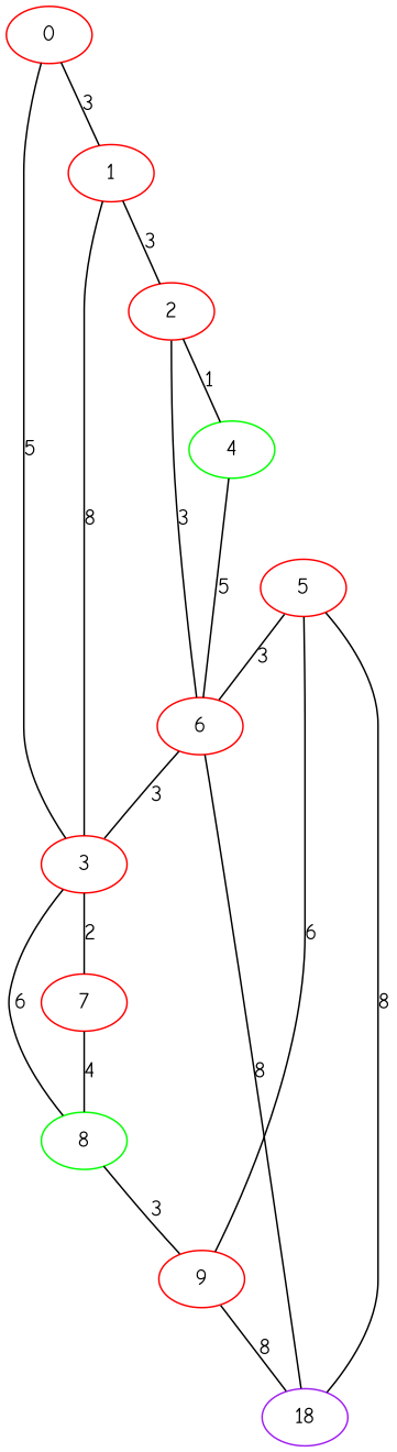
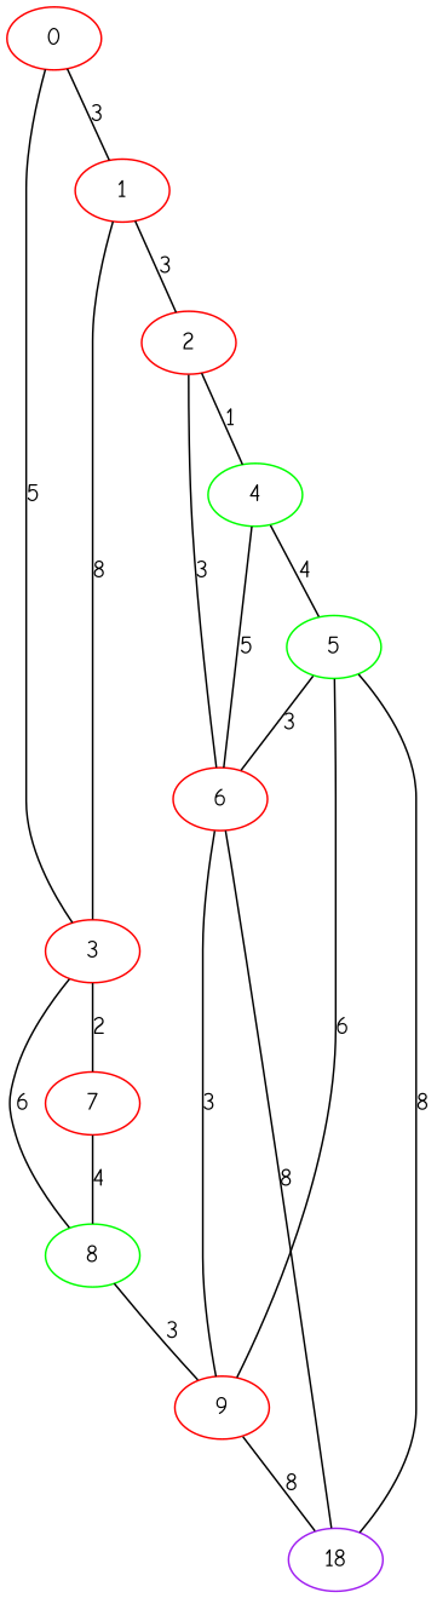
  graph {
    fontname="Comic Neue"
    node [color=red fontname="Comic Neue" weight=1]
    edge [fontname="Comic Neue"]
    0
    1
    3
    2
    7
    8 [color=green weight=2]
    4 [color=green weight=2]
    6
-   5 [weight=2]
+   5 [color=green weight=2]
    9
    n11 [color=purple label=18 weight=4]
    0 -- 1 [label=3]
    0 -- 3 [label=5]
    1 -- 3 [label=8]
    1 -- 2 [label=3]
    3 -- 7 [label=2]
    3 -- 8 [label=6]
    2 -- 4 [label=1]
    2 -- 6 [label=3]
    7 -- 8 [label=4]
    8 -- 9 [label=3]
    4 -- 6 [label=5]
-   6 -- 3 [label=3]
+   4 -- 5 [label=4]
+   6 -- 9 [label=3]
    6 -- n11 [label=8]
    5 -- 6 [label=3]
    5 -- 9 [label=6]
    5 -- n11 [label=8]
    9 -- n11 [label=8]
  }
